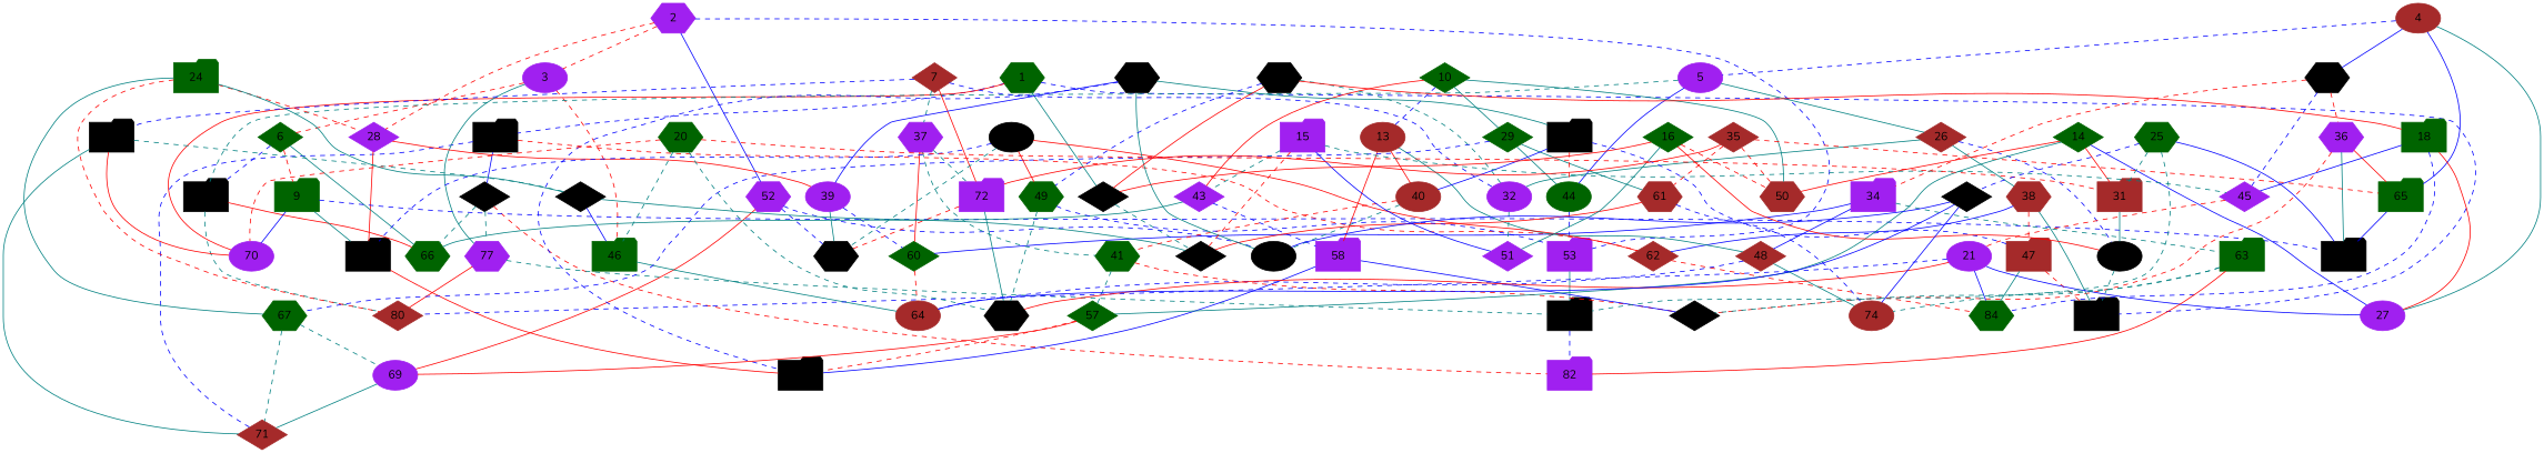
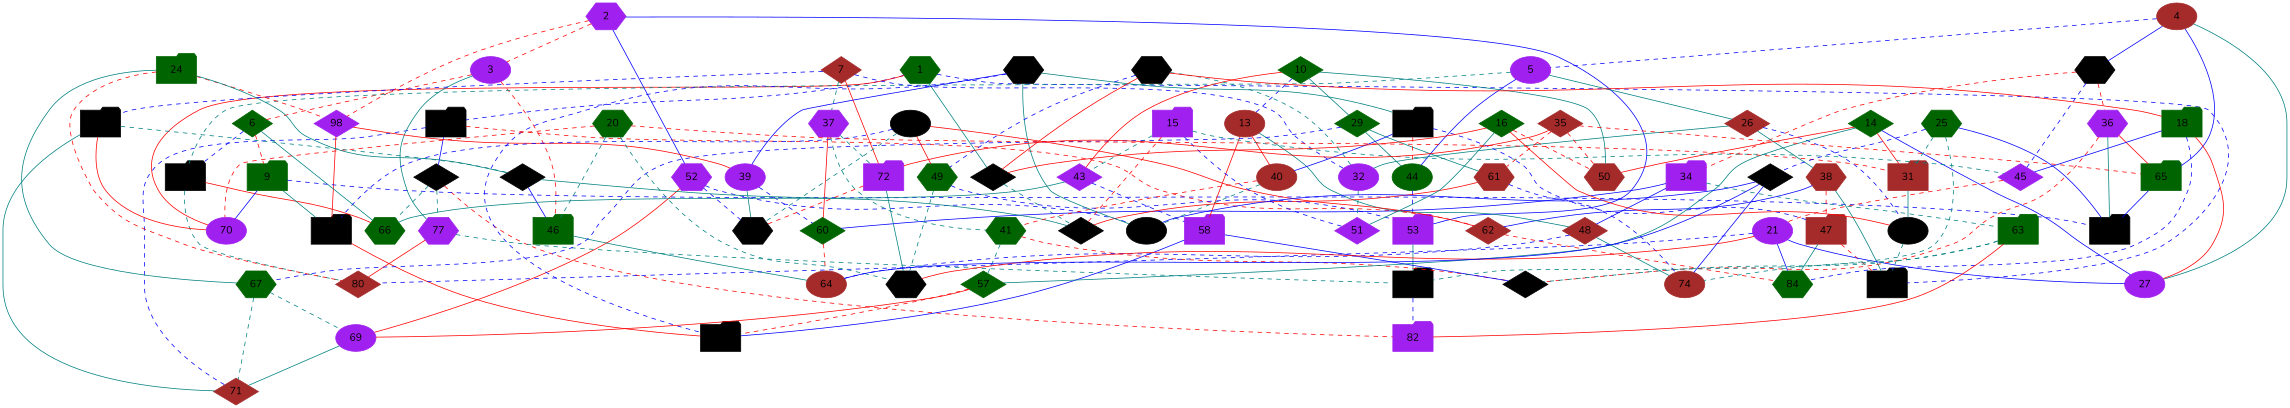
  graph {
    fontname=Nunito
    node [color=black fontname=Nunito shape=diamond style=filled]
    edge [color=teal fontname=Nunito style=dashed]
    1 [color=darkgreen shape=hexagon]
    19 [shape=folder]
    22
    70 [color=purple shape=ellipse]
    85 [shape=folder]
    71 [color=brown]
    62 [color=brown]
    56
    78
    2 [color=purple shape=hexagon]
    3 [color=purple shape=ellipse]
-   28 [color=purple]
+   28 [color=purple label=98]
    52 [color=purple shape=hexagon]
    53 [color=purple shape=folder]
    6 [color=darkgreen]
    46 [color=darkgreen shape=folder]
    77 [color=purple shape=hexagon]
    55 [shape=folder]
    39 [color=purple shape=ellipse]
    79 [shape=hexagon]
    59 [shape=ellipse]
    69 [color=purple shape=ellipse]
    81 [shape=folder]
    30 [shape=folder]
    9 [color=darkgreen shape=folder]
    66 [color=darkgreen shape=hexagon]
    64 [color=brown shape=ellipse]
    80 [color=brown]
    4 [color=brown shape=ellipse]
    5 [color=purple shape=ellipse]
    27 [color=purple shape=ellipse]
    33 [shape=hexagon]
    65 [color=darkgreen shape=folder]
    26 [color=brown]
    44 [color=darkgreen shape=ellipse]
    45 [color=purple]
    34 [color=purple shape=folder]
    36 [color=purple shape=hexagon]
    83 [shape=folder]
    32 [color=purple shape=ellipse]
    68 [shape=ellipse]
    38 [color=brown shape=hexagon]
    7 [color=brown]
    8 [shape=folder]
    37 [color=purple shape=hexagon]
    72 [color=purple shape=folder]
    42
    51 [color=purple]
    60 [color=darkgreen]
    41 [color=darkgreen shape=hexagon]
    73 [shape=hexagon]
    75 [shape=folder]
    10 [color=darkgreen]
    13 [color=brown shape=ellipse]
    29 [color=darkgreen]
    43 [color=purple]
    50 [color=brown shape=hexagon]
    40 [color=brown shape=ellipse]
    48 [color=brown]
    58 [color=purple shape=folder]
    67 [color=darkgreen shape=hexagon]
    61 [color=brown shape=hexagon]
    11 [shape=ellipse]
    49 [color=darkgreen shape=hexagon]
    84 [color=darkgreen shape=hexagon]
    12 [shape=hexagon]
    23 [shape=folder]
    47 [color=brown shape=folder]
    74 [color=brown shape=ellipse]
    76
    14 [color=darkgreen]
    31 [color=brown shape=folder]
    57 [color=darkgreen]
    15 [color=purple shape=folder]
    21 [color=purple shape=ellipse]
    16 [color=darkgreen]
    17 [shape=hexagon]
    18 [color=darkgreen shape=folder]
    82 [color=purple shape=folder]
    20 [color=darkgreen shape=hexagon]
    24 [color=darkgreen shape=folder]
    25 [color=darkgreen shape=hexagon]
    54
    63 [color=darkgreen shape=folder]
    35 [color=brown]
    1 -- 19 [color=blue]
    1 -- 22 [style=solid]
    1 -- 70 [color=red style=solid]
    1 -- 85 [color=blue]
    19 -- 71 [color=blue]
    19 -- 62 [color=red]
    19 -- 56 [color=blue style=solid]
    22 -- 78
    62 -- 84 [color=red]
    56 -- 77
    56 -- 66
    56 -- 82 [color=red]
    2 -- 3 [color=red]
    2 -- 28 [color=red]
    2 -- 52 [color=blue style=solid]
-   2 -- 53 [color=blue]
+   2 -- 53 [color=blue style=solid]
    3 -- 6 [color=red]
    3 -- 46 [color=red]
    3 -- 77 [style=solid]
    28 -- 55 [color=red style=solid]
    28 -- 39 [color=red style=solid]
    52 -- 79 [color=blue]
    52 -- 59 [color=blue]
    52 -- 69 [color=red style=solid]
    53 -- 81 [style=solid]
    6 -- 30 [color=blue]
    6 -- 9 [color=red]
    6 -- 66 [style=solid]
    46 -- 64 [style=solid]
    77 -- 81
    77 -- 80 [color=red style=solid]
    55 -- 75 [color=red style=solid]
    39 -- 79 [style=solid]
    39 -- 60 [color=blue]
    69 -- 71 [style=solid]
    81 -- 82 [color=blue]
    30 -- 66 [color=red style=solid]
    30 -- 80
    9 -- 70 [color=blue style=solid]
    9 -- 55 [style=solid]
    9 -- 83 [color=blue]
    4 -- 5 [color=blue]
    4 -- 27 [style=solid]
    4 -- 33 [color=blue style=solid]
    4 -- 65 [color=blue style=solid]
    5 -- 30
    5 -- 26 [style=solid]
    5 -- 44 [color=blue style=solid]
    33 -- 45 [color=blue]
    33 -- 34 [color=red]
    33 -- 36 [color=red]
    65 -- 83 [color=blue style=solid]
    26 -- 32 [style=solid]
    26 -- 68 [color=blue]
    26 -- 38 [style=solid]
    44 -- 53 [color=blue]
    45 -- 21 [color=red]
    34 -- 60 [color=blue style=solid]
    34 -- 48 [color=blue style=solid]
    34 -- 63
    36 -- 65 [color=red style=solid]
    36 -- 83 [style=solid]
    36 -- 76 [color=red]
    32 -- 51
    68 -- 85
    38 -- 85 [style=solid]
    38 -- 62 [color=blue style=solid]
    38 -- 47 [color=red]
    7 -- 32 [color=blue]
    7 -- 8 [color=blue]
    7 -- 37
    7 -- 72 [color=red style=solid]
    8 -- 70 [color=red style=solid]
    8 -- 71 [style=solid]
    8 -- 42
    37 -- 72
    37 -- 60 [color=red style=solid]
    37 -- 41
    72 -- 79 [color=red]
    72 -- 73 [style=solid]
    42 -- 78 [style=solid]
    42 -- 46 [color=blue style=solid]
    60 -- 64 [color=red]
    41 -- 76 [color=red]
    41 -- 57
    10 -- 13 [color=blue]
    10 -- 29 [style=solid]
    10 -- 43 [color=red style=solid]
    10 -- 50 [style=solid]
    13 -- 40 [color=red style=solid]
    13 -- 48 [style=solid]
    13 -- 58 [color=red style=solid]
    29 -- 44 [style=solid]
    29 -- 67 [color=blue]
    29 -- 61 [style=solid]
    43 -- 66 [style=solid]
    43 -- 58 [color=blue]
    40 -- 59
    40 -- 41 [color=red]
    48 -- 64 [color=blue]
    48 -- 74 [style=solid]
    58 -- 75 [color=blue style=solid]
    58 -- 76 [color=blue style=solid]
    67 -- 71
    67 -- 69
    61 -- 78 [color=red style=solid]
    61 -- 74 [color=blue]
    11 -- 62 [color=red style=solid]
    11 -- 55 [color=blue]
    11 -- 79
    11 -- 49 [color=red style=solid]
    49 -- 53 [color=blue]
    49 -- 73
    12 -- 39 [color=blue style=solid]
    12 -- 59 [style=solid]
    12 -- 75 [color=blue]
    12 -- 23 [style=solid]
    23 -- 44 [color=red]
    23 -- 40 [color=blue style=solid]
    23 -- 47 [color=blue]
    47 -- 85 [color=red]
    47 -- 84 [style=solid]
    14 -- 27 [color=blue style=solid]
    14 -- 50 [color=red style=solid]
    14 -- 31 [color=red style=solid]
    14 -- 57 [style=solid]
    31 -- 68 [style=solid]
    57 -- 69 [color=red style=solid]
    57 -- 75 [color=red]
    15 -- 78 [color=red]
    15 -- 45
-   15 -- 51 [color=blue style=solid]
+   15 -- 51 [color=blue]
    15 -- 43
    21 -- 80 [color=blue]
    21 -- 27 [color=blue style=solid]
    21 -- 73 [color=red style=solid]
    21 -- 84 [color=blue style=solid]
    16 -- 22 [color=red style=solid]
    16 -- 68 [color=red style=solid]
    16 -- 51 [style=solid]
    16 -- 50 [color=red]
    17 -- 22 [color=red style=solid]
    17 -- 32
    17 -- 49 [color=blue]
    17 -- 18 [color=red style=solid]
    18 -- 27 [color=red style=solid]
    18 -- 45 [color=blue style=solid]
    18 -- 84 [color=blue]
    20 -- 70 [color=red]
    20 -- 46
    20 -- 73
    20 -- 31 [color=red]
    24 -- 28 [color=red]
    24 -- 80 [color=red]
    24 -- 42 [style=solid]
    24 -- 67 [style=solid]
    25 -- 81
    25 -- 83 [color=blue style=solid]
    25 -- 31
    25 -- 54 [color=blue]
    54 -- 59 [color=blue style=solid]
    54 -- 64 [color=blue style=solid]
    54 -- 74 [color=blue style=solid]
    63 -- 74
    63 -- 76
    63 -- 82 [color=red style=solid]
    35 -- 65 [color=red]
    35 -- 72 [color=red style=solid]
    35 -- 50 [color=red]
    35 -- 61 [color=red]
  }
